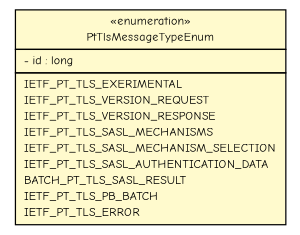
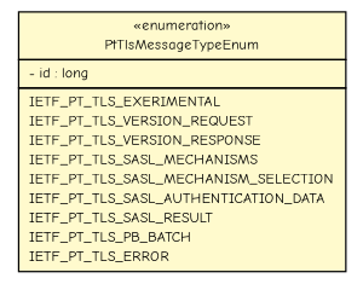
  digraph {
    nodesep=0.25
    ranksep=0.5
    fontname="Comic Neue"
-   n1 [fontcolor=black fontname="Comic Neue" fontsize=10.0 label=<<table title="org.ietf.nea.pt.message.enums.PtTlsMessageTypeEnum" border="0" cellborder="1" cellspacing="0" cellpadding="2" port="p" bgcolor="lemonChiffon" href="./PtTlsMessageTypeEnum.html"> 		<tr><td><table border="0" cellspacing="0" cellpadding="1"> <tr><td align="center" balign="center"> &#171;enumeration&#187; </td></tr> <tr><td align="center" balign="center"> PtTlsMessageTypeEnum </td></tr> 		</table></td></tr> 		<tr><td><table border="0" cellspacing="0" cellpadding="1"> <tr><td align="left" balign="left"> - id : long </td></tr> 		</table></td></tr> 		<tr><td><table border="0" cellspacing="0" cellpadding="1"> <tr><td align="left" balign="left"> IETF_PT_TLS_EXERIMENTAL </td></tr> <tr><td align="left" balign="left"> IETF_PT_TLS_VERSION_REQUEST </td></tr> <tr><td align="left" balign="left"> IETF_PT_TLS_VERSION_RESPONSE </td></tr> <tr><td align="left" balign="left"> IETF_PT_TLS_SASL_MECHANISMS </td></tr> <tr><td align="left" balign="left"> IETF_PT_TLS_SASL_MECHANISM_SELECTION </td></tr> <tr><td align="left" balign="left"> IETF_PT_TLS_SASL_AUTHENTICATION_DATA </td></tr> <tr><td align="left" balign="left"> BATCH_PT_TLS_SASL_RESULT </td></tr> <tr><td align="left" balign="left"> IETF_PT_TLS_PB_BATCH </td></tr> <tr><td align="left" balign="left"> IETF_PT_TLS_ERROR </td></tr> 		</table></td></tr> 		</table>> shape=plaintext]
+   n1 [fontcolor=black fontname="Comic Neue" fontsize=10.0 label=<<table title="org.ietf.nea.pt.message.enums.PtTlsMessageTypeEnum" border="0" cellborder="1" cellspacing="0" cellpadding="2" port="p" bgcolor="lemonChiffon" href="./PtTlsMessageTypeEnum.html"> 		<tr><td><table border="0" cellspacing="0" cellpadding="1"> <tr><td align="center" balign="center"> &#171;enumeration&#187; </td></tr> <tr><td align="center" balign="center"> PtTlsMessageTypeEnum </td></tr> 		</table></td></tr> 		<tr><td><table border="0" cellspacing="0" cellpadding="1"> <tr><td align="left" balign="left"> - id : long </td></tr> 		</table></td></tr> 		<tr><td><table border="0" cellspacing="0" cellpadding="1"> <tr><td align="left" balign="left"> IETF_PT_TLS_EXERIMENTAL </td></tr> <tr><td align="left" balign="left"> IETF_PT_TLS_VERSION_REQUEST </td></tr> <tr><td align="left" balign="left"> IETF_PT_TLS_VERSION_RESPONSE </td></tr> <tr><td align="left" balign="left"> IETF_PT_TLS_SASL_MECHANISMS </td></tr> <tr><td align="left" balign="left"> IETF_PT_TLS_SASL_MECHANISM_SELECTION </td></tr> <tr><td align="left" balign="left"> IETF_PT_TLS_SASL_AUTHENTICATION_DATA </td></tr> <tr><td align="left" balign="left"> IETF_PT_TLS_SASL_RESULT </td></tr> <tr><td align="left" balign="left"> IETF_PT_TLS_PB_BATCH </td></tr> <tr><td align="left" balign="left"> IETF_PT_TLS_ERROR </td></tr> 		</table></td></tr> 		</table>> shape=plaintext]
  }
